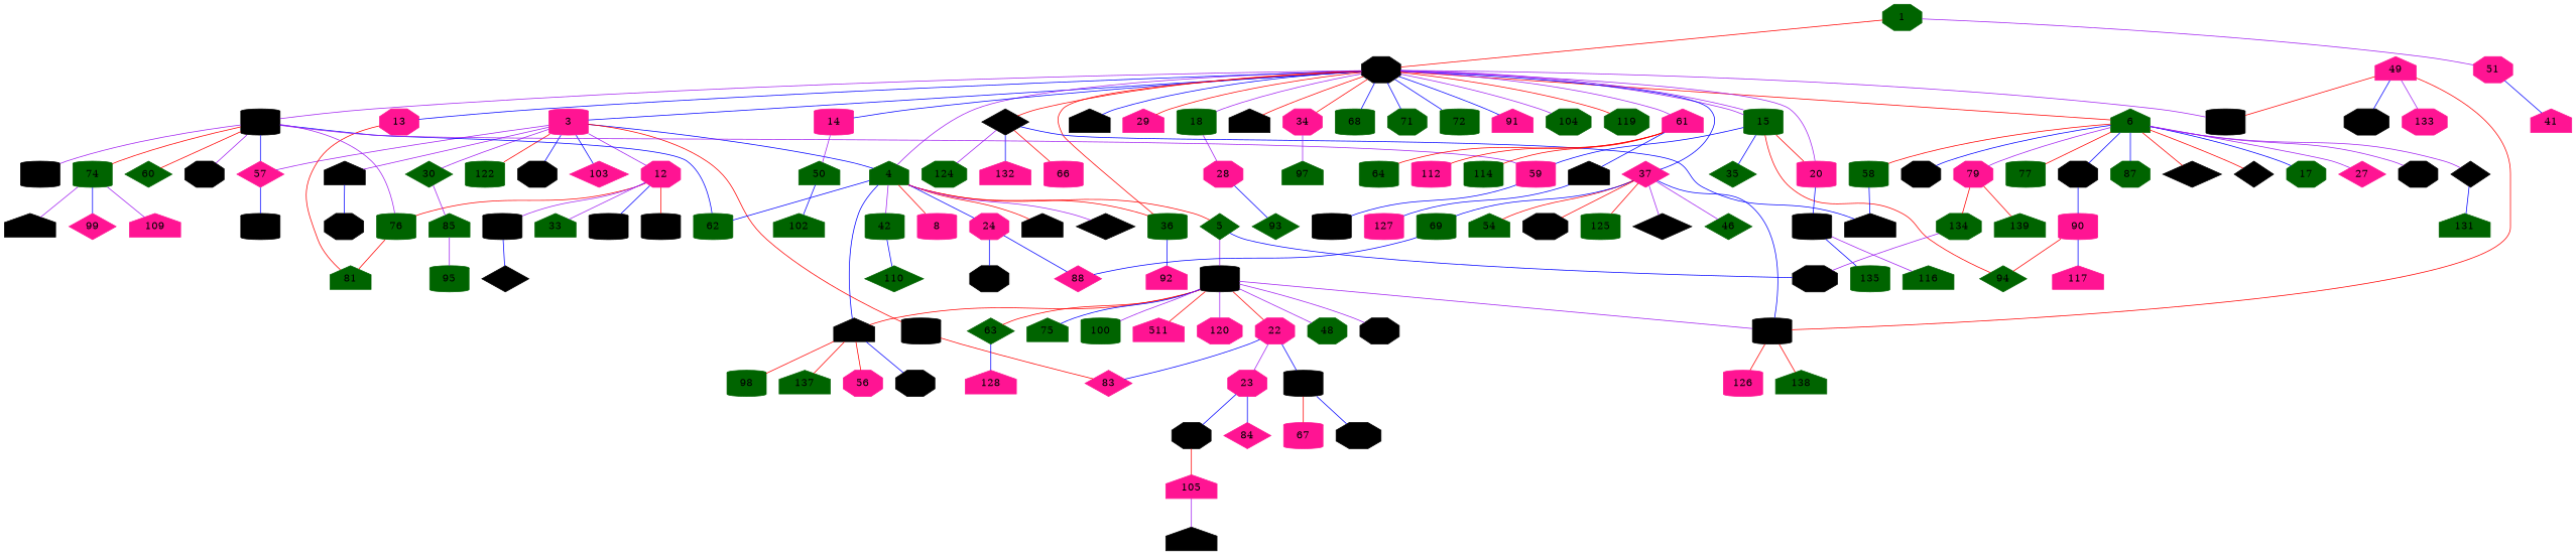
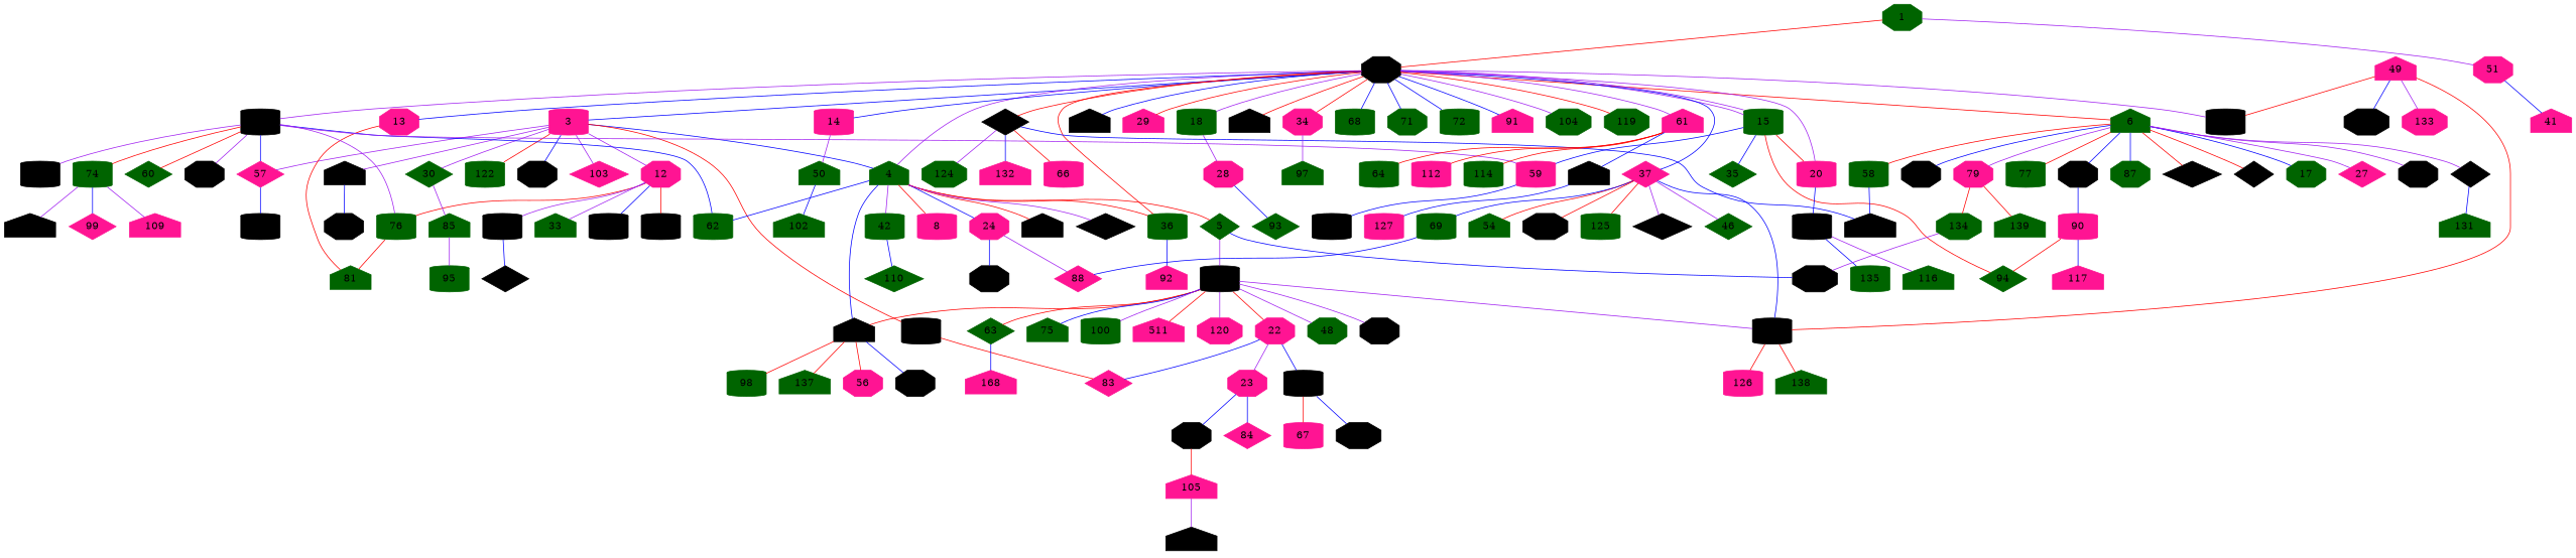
  graph {
    node [color=darkgreen shape=cylinder style=filled]
    edge [color=blue]
    1 [shape=octagon]
    2 [color=black shape=octagon]
    51 [color=deeppink shape=octagon]
    3 [color=deeppink]
    4 [shape=house]
    6 [shape=house]
    13 [color=deeppink shape=octagon]
    14 [color=deeppink]
    15
    18
    19 [color=black shape=diamond]
    20 [color=deeppink]
    26 [color=black shape=house]
    29 [color=deeppink shape=house]
    34 [color=deeppink shape=octagon]
    36
    37 [color=deeppink shape=diamond]
    39 [color=black]
    45 [color=black shape=house]
    61 [color=deeppink shape=house]
    68
    71 [shape=octagon]
    72
    91 [color=deeppink shape=house]
    101 [color=black]
    104 [shape=octagon]
    119 [shape=octagon]
    41 [color=deeppink shape=house]
    11 [color=black shape=octagon]
    12 [color=deeppink shape=octagon]
    30 [shape=diamond]
    44 [color=black shape=house]
    57 [color=deeppink shape=diamond]
    65 [color=black]
    103 [color=deeppink shape=diamond]
    122
    5 [shape=diamond]
    8 [color=deeppink]
    24 [color=deeppink shape=octagon]
    25 [color=black shape=house]
    42
    43 [color=black shape=house]
    62
    129 [color=black shape=diamond]
    7 [color=black shape=diamond]
    9 [color=black shape=diamond]
    17 [shape=octagon]
    27 [color=deeppink shape=diamond]
    31 [color=black shape=octagon]
    38 [color=black shape=octagon]
    40 [color=black shape=octagon]
    58
    77
    79 [color=deeppink shape=octagon]
    87 [shape=octagon]
    140 [color=black shape=diamond]
    81 [shape=house]
    50 [shape=house]
    35 [shape=diamond]
    59 [color=deeppink]
    94 [shape=diamond]
    28 [color=deeppink shape=octagon]
    66 [color=deeppink]
    115 [color=black shape=house]
    124 [shape=octagon]
    132 [color=deeppink shape=house]
    32 [color=black]
    97 [shape=house]
    92 [color=deeppink shape=house]
    80 [color=black]
    46 [shape=diamond]
    54 [shape=house]
    69
    108 [color=black shape=octagon]
    125
    130 [color=black shape=diamond]
    76
    60 [shape=diamond]
    74
    89 [color=black shape=octagon]
    121 [color=black]
    64
    86 [color=black shape=house]
    112 [color=deeppink]
    114
    16 [color=black]
    21 [color=black]
    33 [shape=house]
    106 [color=black]
    85 [shape=house]
    96 [color=black shape=octagon]
    70 [color=black]
    83 [color=deeppink shape=diamond]
    10 [color=black]
    136 [color=black shape=octagon]
    55 [color=black shape=octagon]
    88 [color=deeppink shape=diamond]
    56 [color=deeppink shape=octagon]
    73 [color=black shape=octagon]
    98
    137 [shape=house]
    110 [shape=diamond]
    22 [color=deeppink shape=octagon]
    48 [shape=octagon]
    53 [color=black shape=octagon]
    63 [shape=diamond]
    75 [shape=house]
    100
    n109 [color=deeppink label=511 shape=house]
    120 [color=deeppink shape=octagon]
    131 [shape=house]
    90 [color=deeppink]
    134 [shape=octagon]
    139 [shape=house]
    23 [color=deeppink shape=octagon]
    52 [color=black]
-   128 [color=deeppink shape=house]
+   128 [color=deeppink shape=house label=168]
    126 [color=deeppink]
    138 [shape=house]
    47 [color=black shape=diamond]
    49 [color=deeppink shape=house]
    113 [color=black shape=octagon]
    133 [color=deeppink shape=octagon]
    102 [shape=house]
    78 [color=black]
    93 [shape=diamond]
    116 [shape=house]
    135
    82 [color=black shape=octagon]
    84 [color=deeppink shape=diamond]
    67 [color=deeppink]
    107 [color=black shape=octagon]
    105 [color=deeppink shape=house]
    95
    117 [color=deeppink shape=house]
    99 [color=deeppink shape=diamond]
    109 [color=deeppink shape=house]
    118 [color=black shape=house]
    127 [color=deeppink]
    123 [color=black shape=house]
    1 -- 2 [color=red]
    1 -- 51 [color=purple]
    2 -- 3
    2 -- 4 [color=purple]
    2 -- 6 [color=red]
    2 -- 13
    2 -- 14
    2 -- 15 [color=purple]
    2 -- 15 [color=purple]
    2 -- 18 [color=purple]
    2 -- 19 [color=red]
    2 -- 20 [color=purple]
    2 -- 26
    2 -- 29 [color=red]
    2 -- 34 [color=red]
    2 -- 36 [color=red]
    2 -- 37
    2 -- 39 [color=purple]
    2 -- 45 [color=red]
    2 -- 61 [color=purple]
    2 -- 68
    2 -- 71
    2 -- 72
    2 -- 91
    2 -- 101 [color=purple]
    2 -- 104 [color=purple]
    2 -- 119 [color=red]
    51 -- 41
    3 -- 4
    3 -- 11
    3 -- 12 [color=purple]
    3 -- 30 [color=purple]
    3 -- 44 [color=purple]
    3 -- 57 [color=purple]
    3 -- 65 [color=red]
-   3 -- 103
+   3 -- 103 [color=purple]
    3 -- 122 [color=red]
    4 -- 36 [color=red]
    4 -- 5 [color=red]
    4 -- 8 [color=red]
    4 -- 24
    4 -- 25
    4 -- 42 [color=purple]
    4 -- 43 [color=red]
    4 -- 62
    4 -- 129 [color=purple]
    6 -- 7 [color=purple]
    6 -- 9 [color=red]
    6 -- 17
    6 -- 27 [color=purple]
    6 -- 31
    6 -- 38 [color=purple]
    6 -- 40
    6 -- 58 [color=red]
    6 -- 77 [color=red]
    6 -- 79 [color=purple]
    6 -- 87
    6 -- 140 [color=red]
    13 -- 81 [color=red]
    14 -- 50 [color=purple]
    15 -- 20 [color=red]
    15 -- 35
    15 -- 59
    15 -- 94 [color=red]
    18 -- 28 [color=purple]
    19 -- 66 [color=red]
    19 -- 115
    19 -- 124 [color=purple]
    19 -- 132
    20 -- 32
    34 -- 97 [color=purple]
    36 -- 92
    37 -- 80
    37 -- 46 [color=purple]
    37 -- 54 [color=red]
    37 -- 69
    37 -- 108 [color=red]
    37 -- 125 [color=red]
    37 -- 130 [color=purple]
    39 -- 57
    39 -- 62
    39 -- 59 [color=purple]
    39 -- 76 [color=purple]
    39 -- 60 [color=red]
    39 -- 74 [color=red]
    39 -- 89 [color=purple]
    39 -- 121 [color=purple]
    61 -- 64 [color=red]
    61 -- 86
    61 -- 112 [color=red]
    61 -- 114 [color=red]
    12 -- 76 [color=red]
    12 -- 16 [color=purple]
    12 -- 21 [color=red]
    12 -- 33 [color=purple]
    12 -- 106
    30 -- 85 [color=purple]
    44 -- 96
    57 -- 70
    65 -- 83 [color=red]
    5 -- 10 [color=purple]
    5 -- 136
    24 -- 55
-   24 -- 88
+   24 -- 88 [color=purple]
    25 -- 56 [color=red]
    25 -- 73
    25 -- 98 [color=red]
    25 -- 137 [color=red]
    42 -- 110
    7 -- 131
    31 -- 90
    58 -- 115
    79 -- 134 [color=red]
    79 -- 139 [color=red]
    50 -- 102
    59 -- 78
    28 -- 93
    32 -- 116 [color=purple]
    32 -- 135
    80 -- 126 [color=red]
    80 -- 138 [color=red]
    69 -- 88
    76 -- 81 [color=red]
    74 -- 99
    74 -- 109 [color=purple]
    74 -- 118 [color=purple]
    86 -- 127
    16 -- 47
    85 -- 95 [color=purple]
    10 -- 25 [color=red]
    10 -- 80 [color=purple]
    10 -- 22 [color=red]
    10 -- 48 [color=purple]
    10 -- 53 [color=purple]
    10 -- 63 [color=red]
    10 -- 75
    10 -- 100 [color=purple]
    10 -- n109 [color=red]
    10 -- 120 [color=purple]
    22 -- 83
    22 -- 23 [color=purple]
    22 -- 52
    63 -- 128
    90 -- 94 [color=red]
    90 -- 117
    134 -- 136 [color=purple]
    23 -- 82
    23 -- 84
    52 -- 67 [color=red]
    52 -- 107
    49 -- 101 [color=red]
    49 -- 80 [color=red]
    49 -- 113
    49 -- 133 [color=purple]
    82 -- 105 [color=red]
    105 -- 123 [color=purple]
  }
